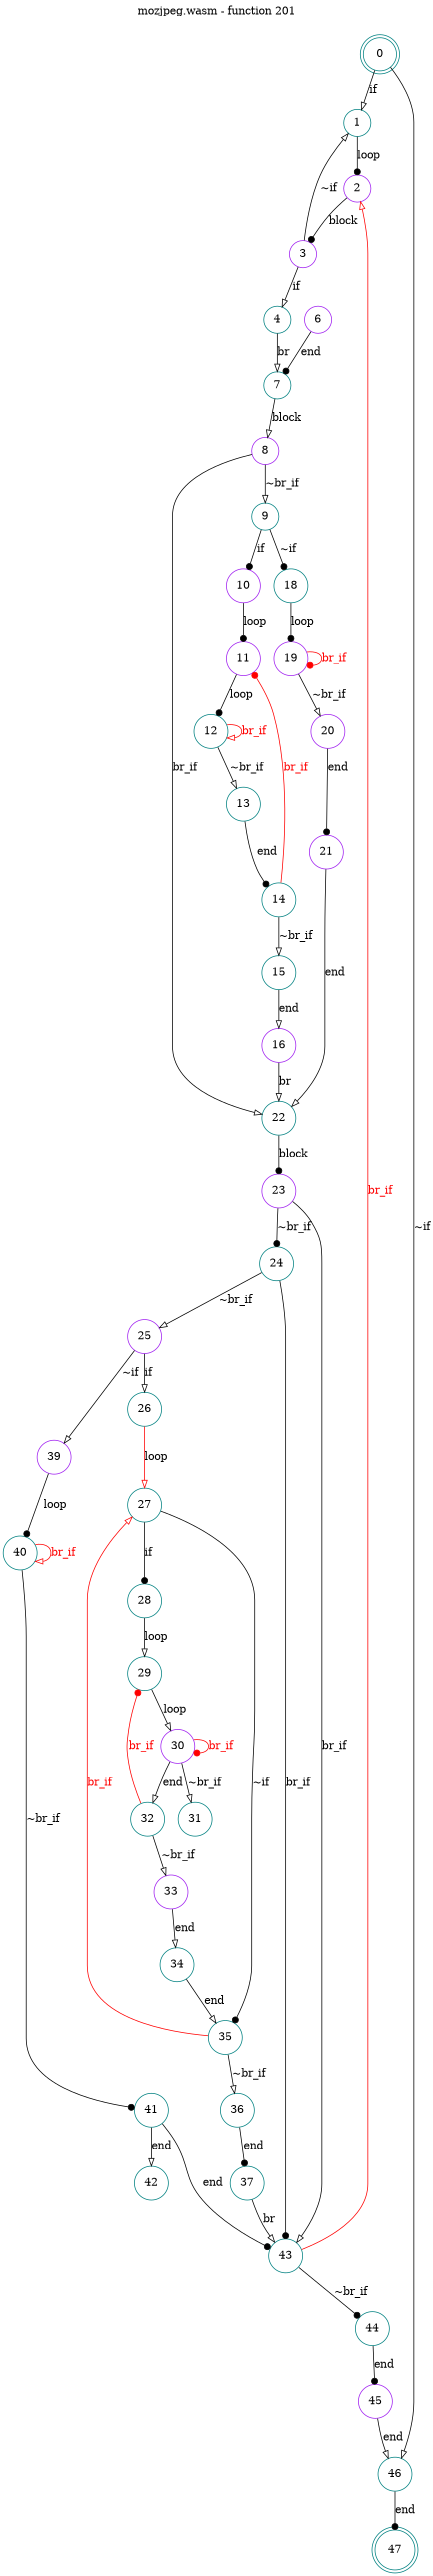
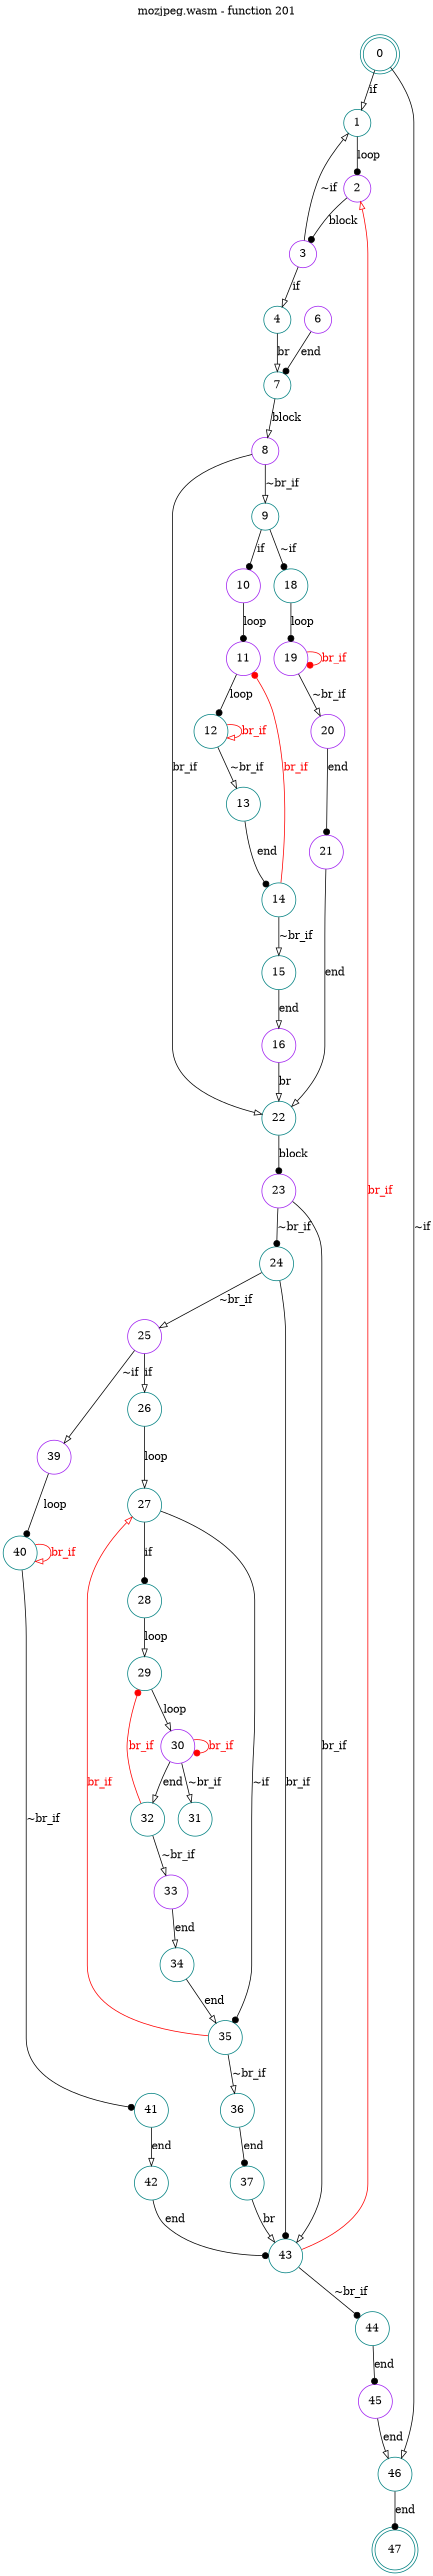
  digraph {
    label="mozjpeg.wasm - function 201"
    labelfontcolor=black
    labelfontname=Helvetica
    labelfontsize=16
    labelloc=t
    node [color=teal shape=circle]
    edge [arrowhead=onormal]
    0 [shape=doublecircle]
    1
    46
    2 [color=purple]
    47 [shape=doublecircle]
    3 [color=purple]
    4
    7
    6 [color=purple]
    8 [color=purple]
    9
    22
    10 [color=purple]
    18
    23 [color=purple]
    11 [color=purple]
    19 [color=purple]
    24
    43
    12
    20 [color=purple]
    13
    14
    15
    16 [color=purple]
    21 [color=purple]
    25 [color=purple]
    44
    26
    39 [color=purple]
    45 [color=purple]
    27
    40
    28
    35
    41
    29
    36
    30 [color=purple]
    37
    31
    32
    33 [color=purple]
    34
    42
    0 -> 1 [label=if]
    0 -> 46 [label="~if"]
    1 -> 2 [arrowhead=dot label=loop]
    46 -> 47 [arrowhead=dot label=end]
    2 -> 3 [arrowhead=dot label=block]
    3 -> 1 [label="~if"]
    3 -> 4 [label=if]
    4 -> 7 [label=br]
    7 -> 8 [label=block]
    6 -> 7 [arrowhead=dot label=end]
    8 -> 9 [label="~br_if"]
    8 -> 22 [label=br_if]
    9 -> 10 [arrowhead=dot label=if]
    9 -> 18 [arrowhead=dot label="~if"]
    22 -> 23 [arrowhead=dot label=block]
    10 -> 11 [arrowhead=dot label=loop]
    18 -> 19 [arrowhead=dot label=loop]
    23 -> 24 [arrowhead=dot label="~br_if"]
    23 -> 43 [label=br_if]
    11 -> 12 [arrowhead=dot label=loop]
    19 -> 19 [arrowhead=dot color=red fontcolor=red label=br_if]
    19 -> 20 [label="~br_if"]
    24 -> 43 [arrowhead=dot label=br_if]
    24 -> 25 [label="~br_if"]
    43 -> 2 [color=red fontcolor=red label=br_if]
    43 -> 44 [arrowhead=dot label="~br_if"]
    12 -> 12 [color=red fontcolor=red label=br_if]
    12 -> 13 [label="~br_if"]
    20 -> 21 [arrowhead=dot label=end]
    13 -> 14 [arrowhead=dot label=end]
    14 -> 11 [arrowhead=dot color=red fontcolor=red label=br_if]
    14 -> 15 [label="~br_if"]
    15 -> 16 [label=end]
    16 -> 22 [label=br]
    21 -> 22 [label=end]
    25 -> 26 [label=if]
    25 -> 39 [label="~if"]
    44 -> 45 [arrowhead=dot label=end]
-   26 -> 27 [label=loop color=red]
+   26 -> 27 [label=loop]
    39 -> 40 [arrowhead=dot label=loop]
    45 -> 46 [label=end]
    27 -> 28 [arrowhead=dot label=if]
    27 -> 35 [arrowhead=dot label="~if"]
    40 -> 40 [color=red fontcolor=red label=br_if]
    40 -> 41 [arrowhead=dot label="~br_if"]
    28 -> 29 [label=loop]
    35 -> 27 [color=red fontcolor=red label=br_if]
    35 -> 36 [label="~br_if"]
    41 -> 42 [label=end]
    29 -> 30 [label=loop]
    36 -> 37 [arrowhead=dot label=end]
    30 -> 30 [arrowhead=dot color=red fontcolor=red label=br_if]
    30 -> 31 [label="~br_if"]
    30 -> 32 [label=end]
    37 -> 43 [label=br]
    32 -> 29 [arrowhead=dot color=red fontcolor=red label=br_if]
    32 -> 33 [label="~br_if"]
    33 -> 34 [label=end]
    34 -> 35 [label=end]
-   41 -> 43 [arrowhead=dot label=end]
+   42 -> 43 [arrowhead=dot label=end]
  }
